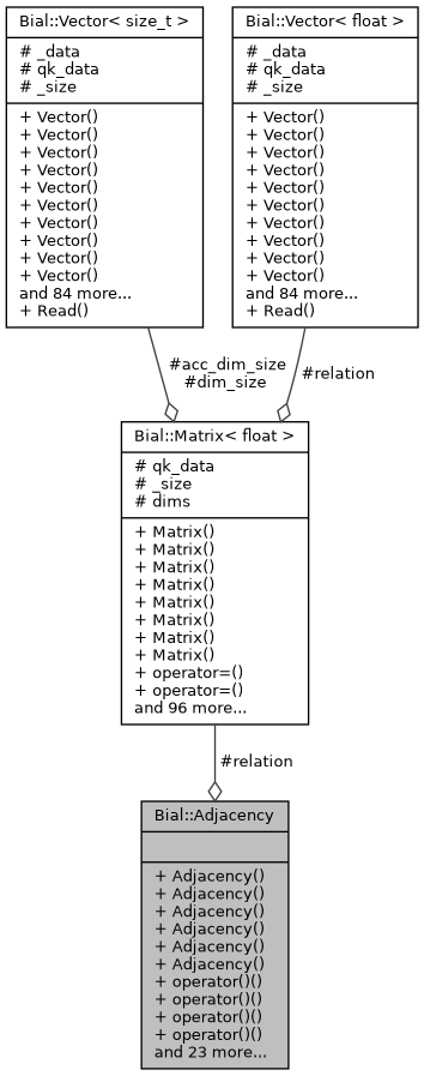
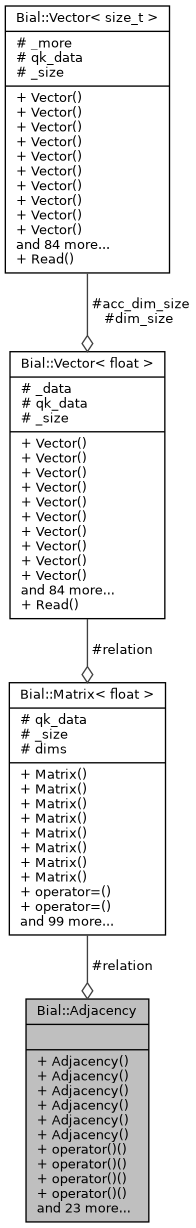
  digraph {
    node [color=black fillcolor=white fontname=Helvetica fontsize=10 shape=record style=filled]
    edge [arrowhead=odiamond color=grey25 fontname=Helvetica fontsize=10 labelfontname=Helvetica labelfontsize=10 style=solid]
    n1 [fillcolor=grey75 fontcolor=black height=0.2 label="{Bial::Adjacency\n||+ Adjacency()\l+ Adjacency()\l+ Adjacency()\l+ Adjacency()\l+ Adjacency()\l+ Adjacency()\l+ operator()()\l+ operator()()\l+ operator()()\l+ operator()()\land 23 more...\l}" width=0.4]
-   n2 [height=0.2 label="{Bial::Matrix\< float \>\n|# qk_data\l# _size\l# dims\l|+ Matrix()\l+ Matrix()\l+ Matrix()\l+ Matrix()\l+ Matrix()\l+ Matrix()\l+ Matrix()\l+ Matrix()\l+ operator=()\l+ operator=()\land 96 more...\l}" width=0.4]
-   n3 [height=0.2 label="{Bial::Vector\< size_t \>\n|# _data\l# qk_data\l# _size\l|+ Vector()\l+ Vector()\l+ Vector()\l+ Vector()\l+ Vector()\l+ Vector()\l+ Vector()\l+ Vector()\l+ Vector()\l+ Vector()\land 84 more...\l+ Read()\l}" width=0.4]
+   n2 [height=0.2 label="{Bial::Matrix\< float \>\n|# qk_data\l# _size\l# dims\l|+ Matrix()\l+ Matrix()\l+ Matrix()\l+ Matrix()\l+ Matrix()\l+ Matrix()\l+ Matrix()\l+ Matrix()\l+ operator=()\l+ operator=()\land 99 more...\l}" width=0.4]
+   n3 [height=0.2 label="{Bial::Vector\< size_t \>\n|# _more\l# qk_data\l# _size\l|+ Vector()\l+ Vector()\l+ Vector()\l+ Vector()\l+ Vector()\l+ Vector()\l+ Vector()\l+ Vector()\l+ Vector()\l+ Vector()\land 84 more...\l+ Read()\l}" width=0.4]
    n4 [height=0.2 label="{Bial::Vector\< float \>\n|# _data\l# qk_data\l# _size\l|+ Vector()\l+ Vector()\l+ Vector()\l+ Vector()\l+ Vector()\l+ Vector()\l+ Vector()\l+ Vector()\l+ Vector()\l+ Vector()\land 84 more...\l+ Read()\l}" width=0.4]
    n2 -> n1 [label=" #relation"]
-   n3 -> n2 [label=" #acc_dim_size\n#dim_size"]
+   n3 -> n4 [label=" #acc_dim_size\n#dim_size"]
    n4 -> n2 [label=" #relation"]
  }
